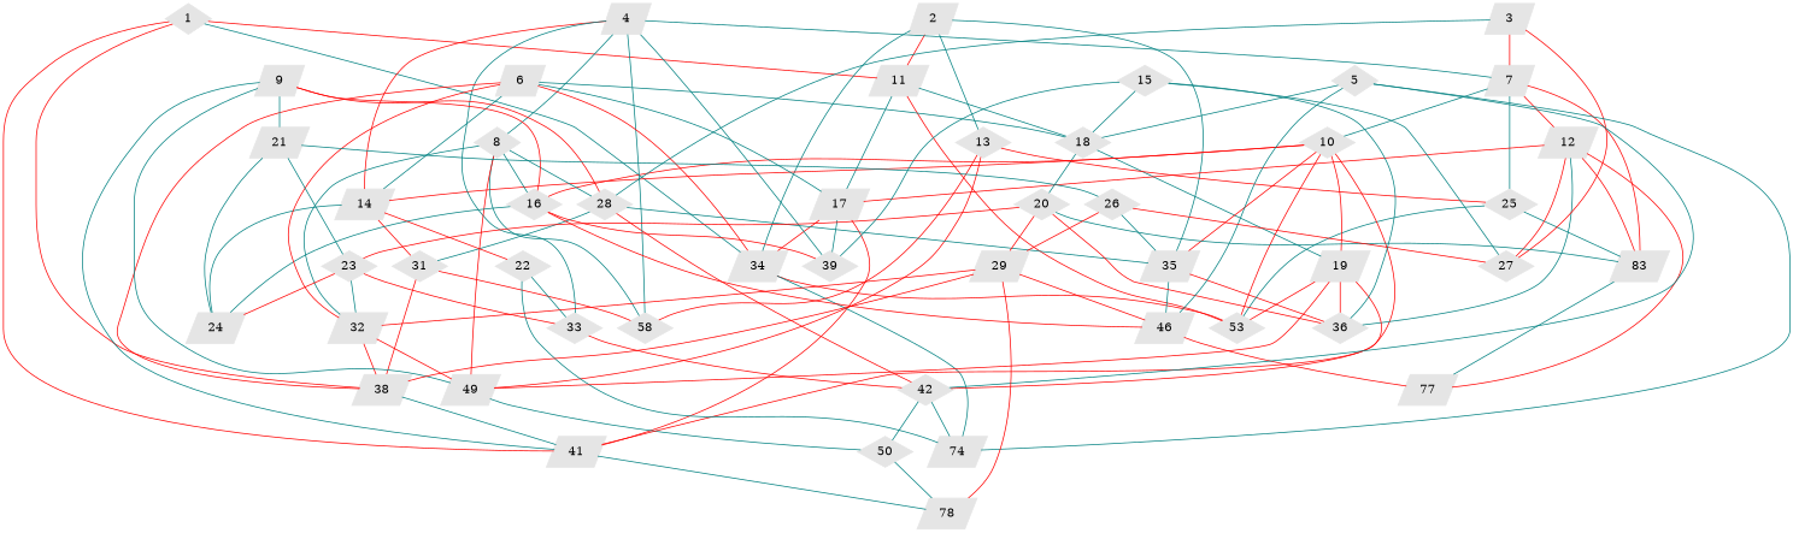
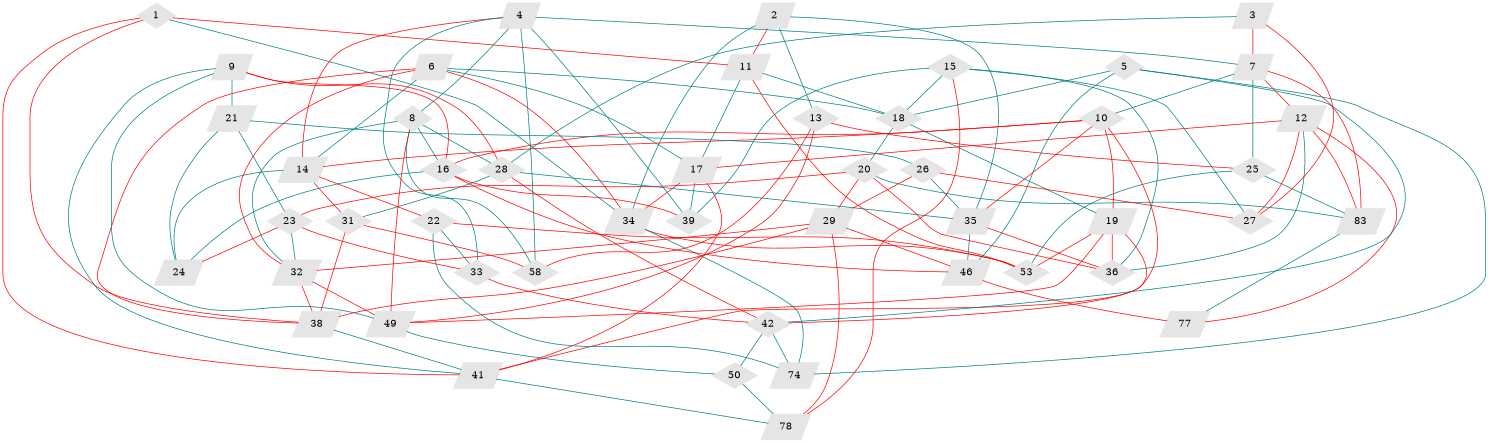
  graph {
    node [color=gray90 shape=parallelogram style=filled]
    edge [color=red]
    11 [super="+55"]
    18 [shape=diamond super="+76"]
    17 [super="+61"]
    53 [shape=diamond super="+63"]
    1 [shape=diamond]
    34 [super="+45"]
    38 [super="+51"]
    41 [super="+73"]
    74
    n10 [label=78]
    2
    13 [shape=diamond]
    35 [super="+59"]
    58 [shape=diamond]
    25 [shape=diamond]
    49 [super="+65"]
    46 [super="+72"]
    36 [shape=diamond super="+44"]
    7 [super="+67"]
    10 [shape=diamond super="+68"]
    12 [super="+40"]
    n22 [label=83 super="+64"]
    3
    27 [shape=diamond]
    28 [shape=diamond super="+37"]
    42 [shape=diamond super="+78"]
    31 [shape=diamond]
    50 [shape=diamond]
    4 [super="+66"]
    8 [shape=diamond super="+52"]
    14 [super="+47"]
    33 [shape=diamond]
    39 [shape=diamond]
    32 [super="+69"]
    16 [shape=diamond super="+71"]
    22 [shape=diamond]
    24
    19 [super="+75"]
    20 [shape=diamond super="+57"]
    5 [shape=diamond]
    77
    6 [super="+48"]
    9 [super="+30"]
    21 [super="+60"]
    23 [shape=diamond super="+62"]
    26 [shape=diamond]
    15 [shape=diamond super="+54"]
    29 [super="+56"]
    11 -- 18 [color=teal]
    11 -- 17 [color=teal]
    11 -- 53 [weight=2]
    18 -- 19 [color=teal]
    18 -- 20 [color=teal]
    17 -- 34
    17 -- 41
    17 -- 39 [color=teal]
    1 -- 11
    1 -- 34 [color=teal]
    1 -- 38
    1 -- 41
    34 -- 53
    34 -- 74 [color=teal]
    38 -- 41 [color=teal]
    41 -- n10 [color=teal]
    2 -- 11
    2 -- 34 [color=teal]
    2 -- 13 [color=teal]
    2 -- 35 [color=teal]
    13 -- 58
    13 -- 25
    13 -- 49
    35 -- 46 [color=teal]
    35 -- 36
    25 -- 53 [color=teal]
    25 -- n22 [color=teal]
    49 -- 50 [color=teal]
    46 -- 77 [weight=2]
    7 -- 25 [color=teal]
    7 -- 10 [color=teal]
    7 -- 12
    7 -- n22
    10 -- 41
    10 -- 35
    10 -- 14
    10 -- 16
    10 -- 19
    12 -- 17
    12 -- 36 [color=teal]
    12 -- n22
    12 -- 27
    12 -- 77
    n22 -- 77 [color=teal]
    3 -- 7
    3 -- 27
    3 -- 28 [color=teal]
    28 -- 35 [color=teal]
    28 -- 42
    28 -- 31 [color=teal]
    42 -- 74 [color=teal]
    42 -- 50 [color=teal]
    31 -- 38
    31 -- 58
    50 -- n10 [color=teal]
    4 -- 58 [color=teal]
    4 -- 7 [color=teal]
    4 -- 8 [color=teal]
    4 -- 14
    4 -- 33 [color=teal]
    4 -- 39 [color=teal]
    8 -- 58 [color=teal]
    8 -- 49
    8 -- 28 [color=teal]
    8 -- 32 [color=teal]
    8 -- 16 [color=teal]
    14 -- 31
    14 -- 22
    14 -- 24 [color=teal]
    33 -- 42
    32 -- 38
    32 -- 49
    16 -- 46
    16 -- 39
    16 -- 24 [color=teal]
-   10 -- 53
+   22 -- 53
    22 -- 74 [color=teal]
    22 -- 33 [color=teal]
    19 -- 53
    19 -- 49
    19 -- 36
    19 -- 42
    20 -- 36
    20 -- n22 [color=teal weight=2]
    20 -- 23
    20 -- 29
    5 -- 18 [color=teal]
    5 -- 74 [color=teal]
    5 -- 46 [color=teal]
    5 -- 42 [color=teal]
    6 -- 18 [color=teal]
    6 -- 17 [color=teal]
    6 -- 34
    6 -- 38
    6 -- 14 [color=teal]
    6 -- 32
    9 -- 41 [color=teal]
    9 -- 49 [color=teal]
    9 -- 28
    9 -- 16
    9 -- 21 [color=teal weight=2]
    21 -- 24 [color=teal]
    21 -- 23 [color=teal weight=2]
    21 -- 26 [color=teal]
    23 -- 33
    23 -- 32 [color=teal]
    23 -- 24
    26 -- 35 [color=teal]
    26 -- 27
    26 -- 29
    15 -- 18 [color=teal]
+   15 -- n10
    15 -- 36 [color=teal weight=2]
    15 -- 27 [color=teal]
    15 -- 39 [color=teal]
    29 -- 38
    29 -- n10
    29 -- 46
    29 -- 32
  }
